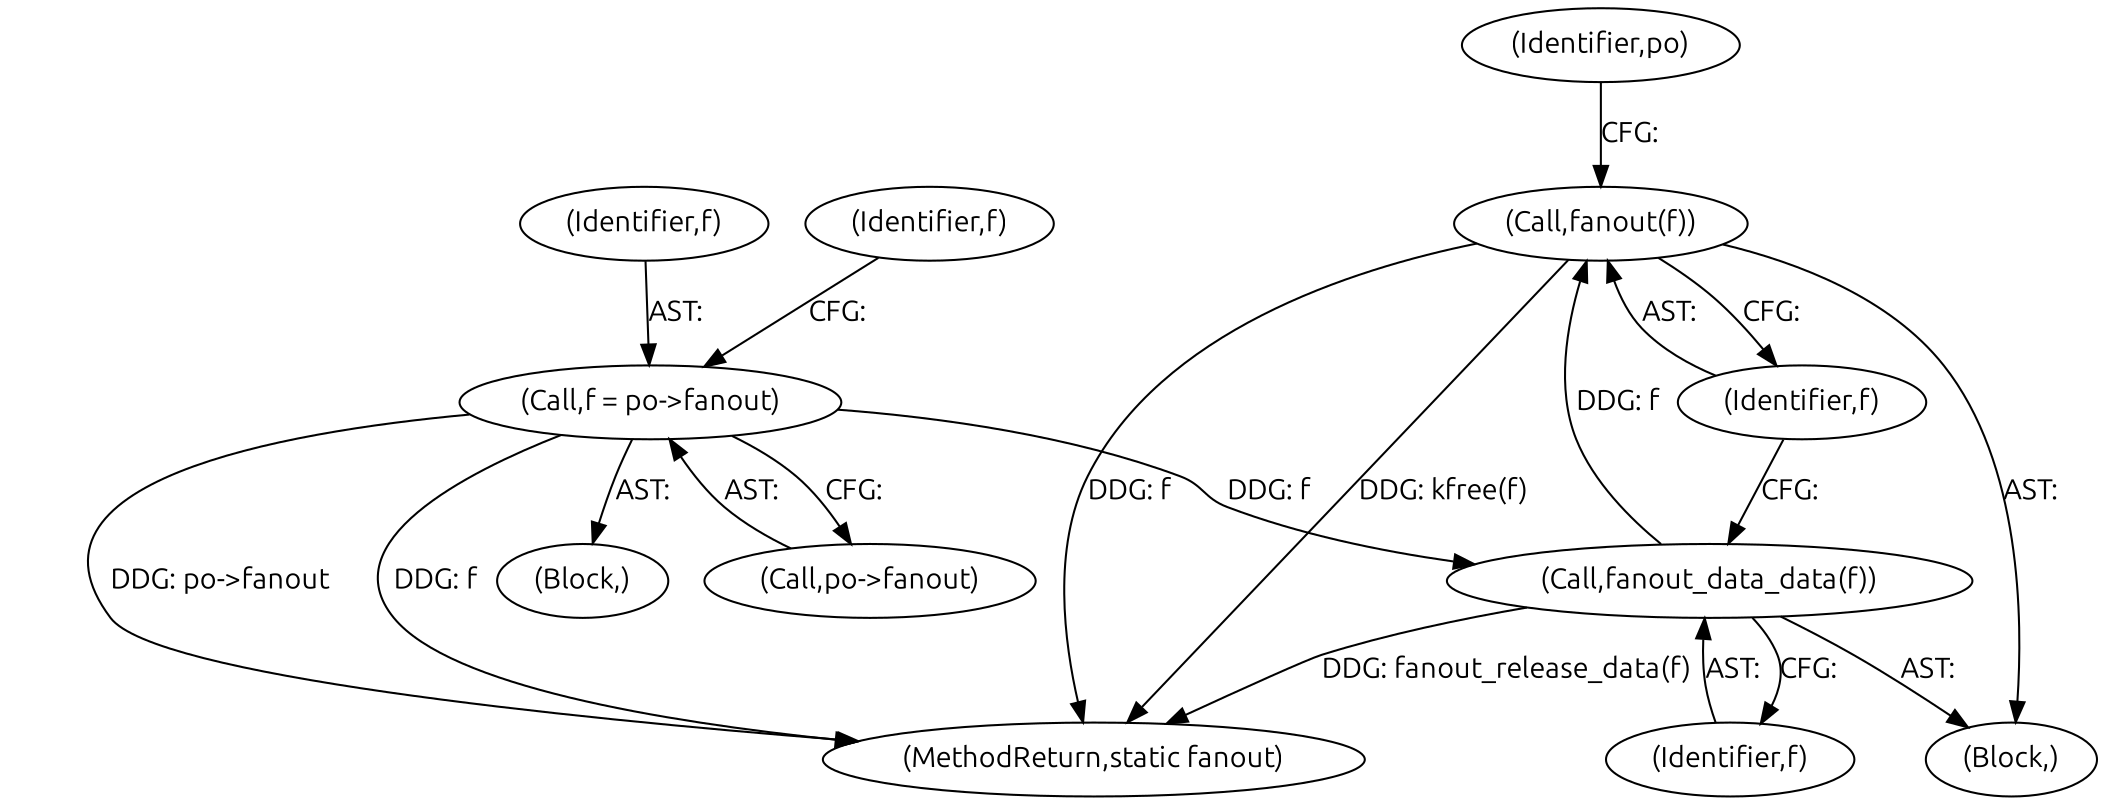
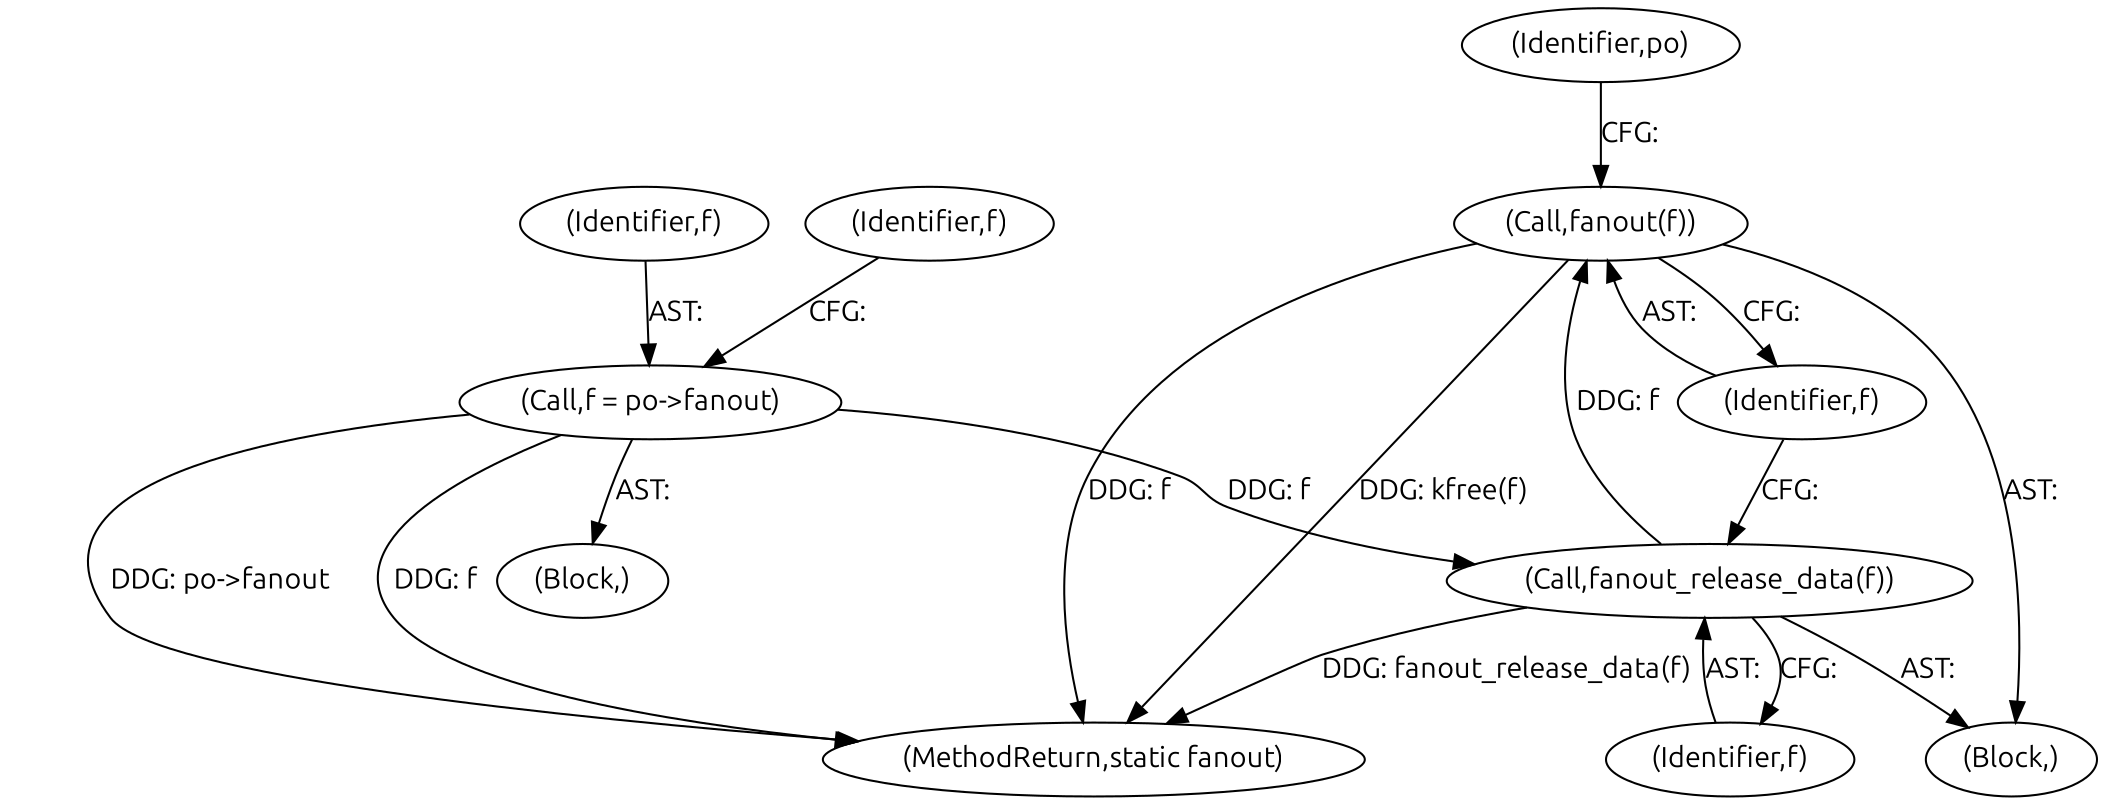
  digraph {
    fontname=Ubuntu
    node [fontname=Ubuntu]
    edge [fontname=Ubuntu]
    n1 [label="(Call,fanout(f))"]
    n2 [label="(Block,)"]
    n3 [label="(Identifier,f)"]
    n4 [label="(MethodReturn,static fanout)"]
-   n5 [label="(Call,fanout_data_data(f))"]
+   n5 [label="(Call,fanout_release_data(f))"]
    n6 [label="(Identifier,f)"]
    n7 [label="(Call,f = po->fanout)"]
    n8 [label="(Block,)"]
-   n9 [label="(Call,po->fanout)"]
    n10 [label="(Identifier,f)"]
    n11 [label="(Identifier,po)"]
    n12 [label="(Identifier,f)"]
    n1 -> n2 [label="AST: "]
    n1 -> n3 [label="CFG: "]
    n1 -> n4 [label="DDG: f"]
    n1 -> n4 [label="DDG: kfree(f)"]
    n3 -> n1 [label="AST: "]
    n3 -> n5 [label="CFG: "]
    n5 -> n1 [label="DDG: f"]
    n5 -> n2 [label="AST: "]
    n5 -> n4 [label="DDG: fanout_release_data(f)"]
    n5 -> n6 [label="CFG: "]
    n6 -> n5 [label="AST: "]
    n7 -> n4 [label="DDG: po->fanout"]
    n7 -> n4 [label="DDG: f"]
    n7 -> n5 [label="DDG: f"]
    n7 -> n8 [label="AST: "]
-   n7 -> n9 [label="CFG: "]
-   n9 -> n7 [label="AST: "]
    n10 -> n7 [label="AST: "]
    n11 -> n1 [label="CFG: "]
    n12 -> n7 [label="CFG: "]
  }
